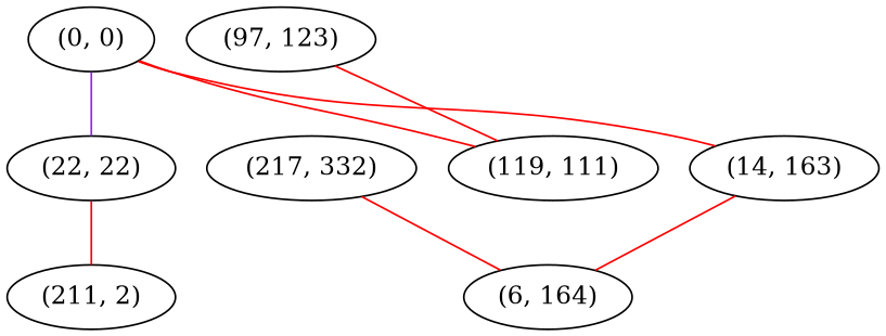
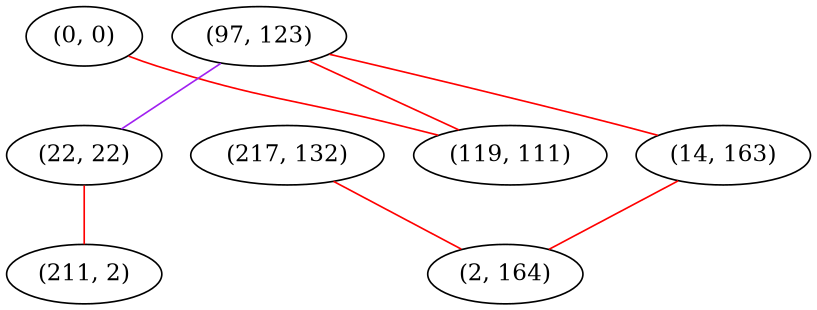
  graph {
    edge [color=red weight=1]
    "(0, 0)"
    "(22, 22)"
    "(119, 111)"
    n4 [label="(211, 2)"]
-   "(217, 132)" [label="(217, 332)"]
-   "(2, 164)" [label="(6, 164)"]
+   "(217, 132)"
+   "(2, 164)"
    "(14, 163)"
    "(97, 123)"
-   "(0, 0)" -- "(22, 22)" [color=purple weight=4]
+   "(97, 123)" -- "(22, 22)" [color=purple weight=4]
    "(0, 0)" -- "(119, 111)"
    "(22, 22)" -- n4
    "(217, 132)" -- "(2, 164)"
    "(14, 163)" -- "(2, 164)"
    "(97, 123)" -- "(119, 111)"
-   "(0, 0)" -- "(14, 163)"
+   "(97, 123)" -- "(14, 163)"
  }
